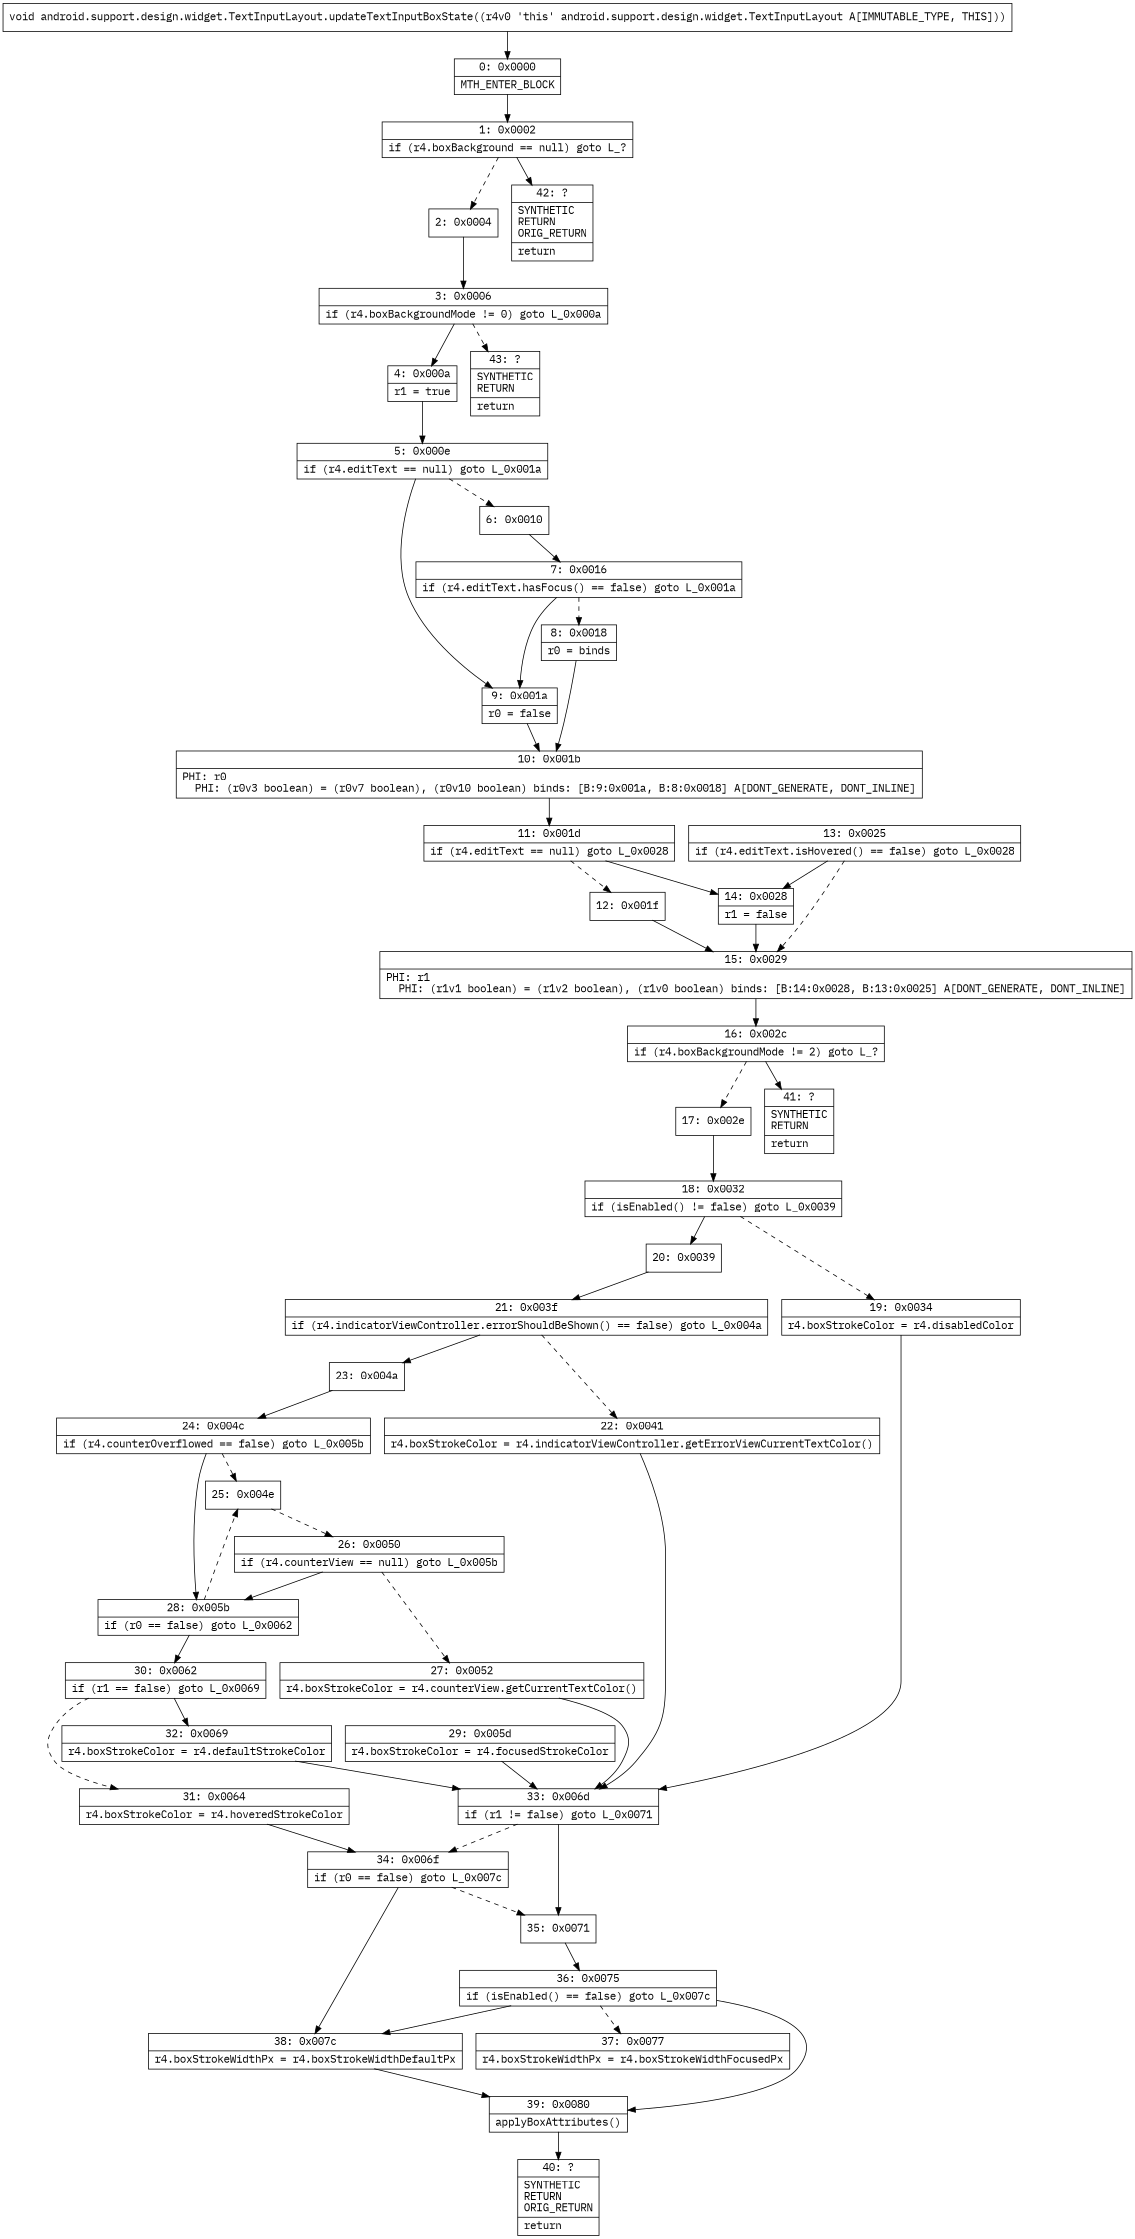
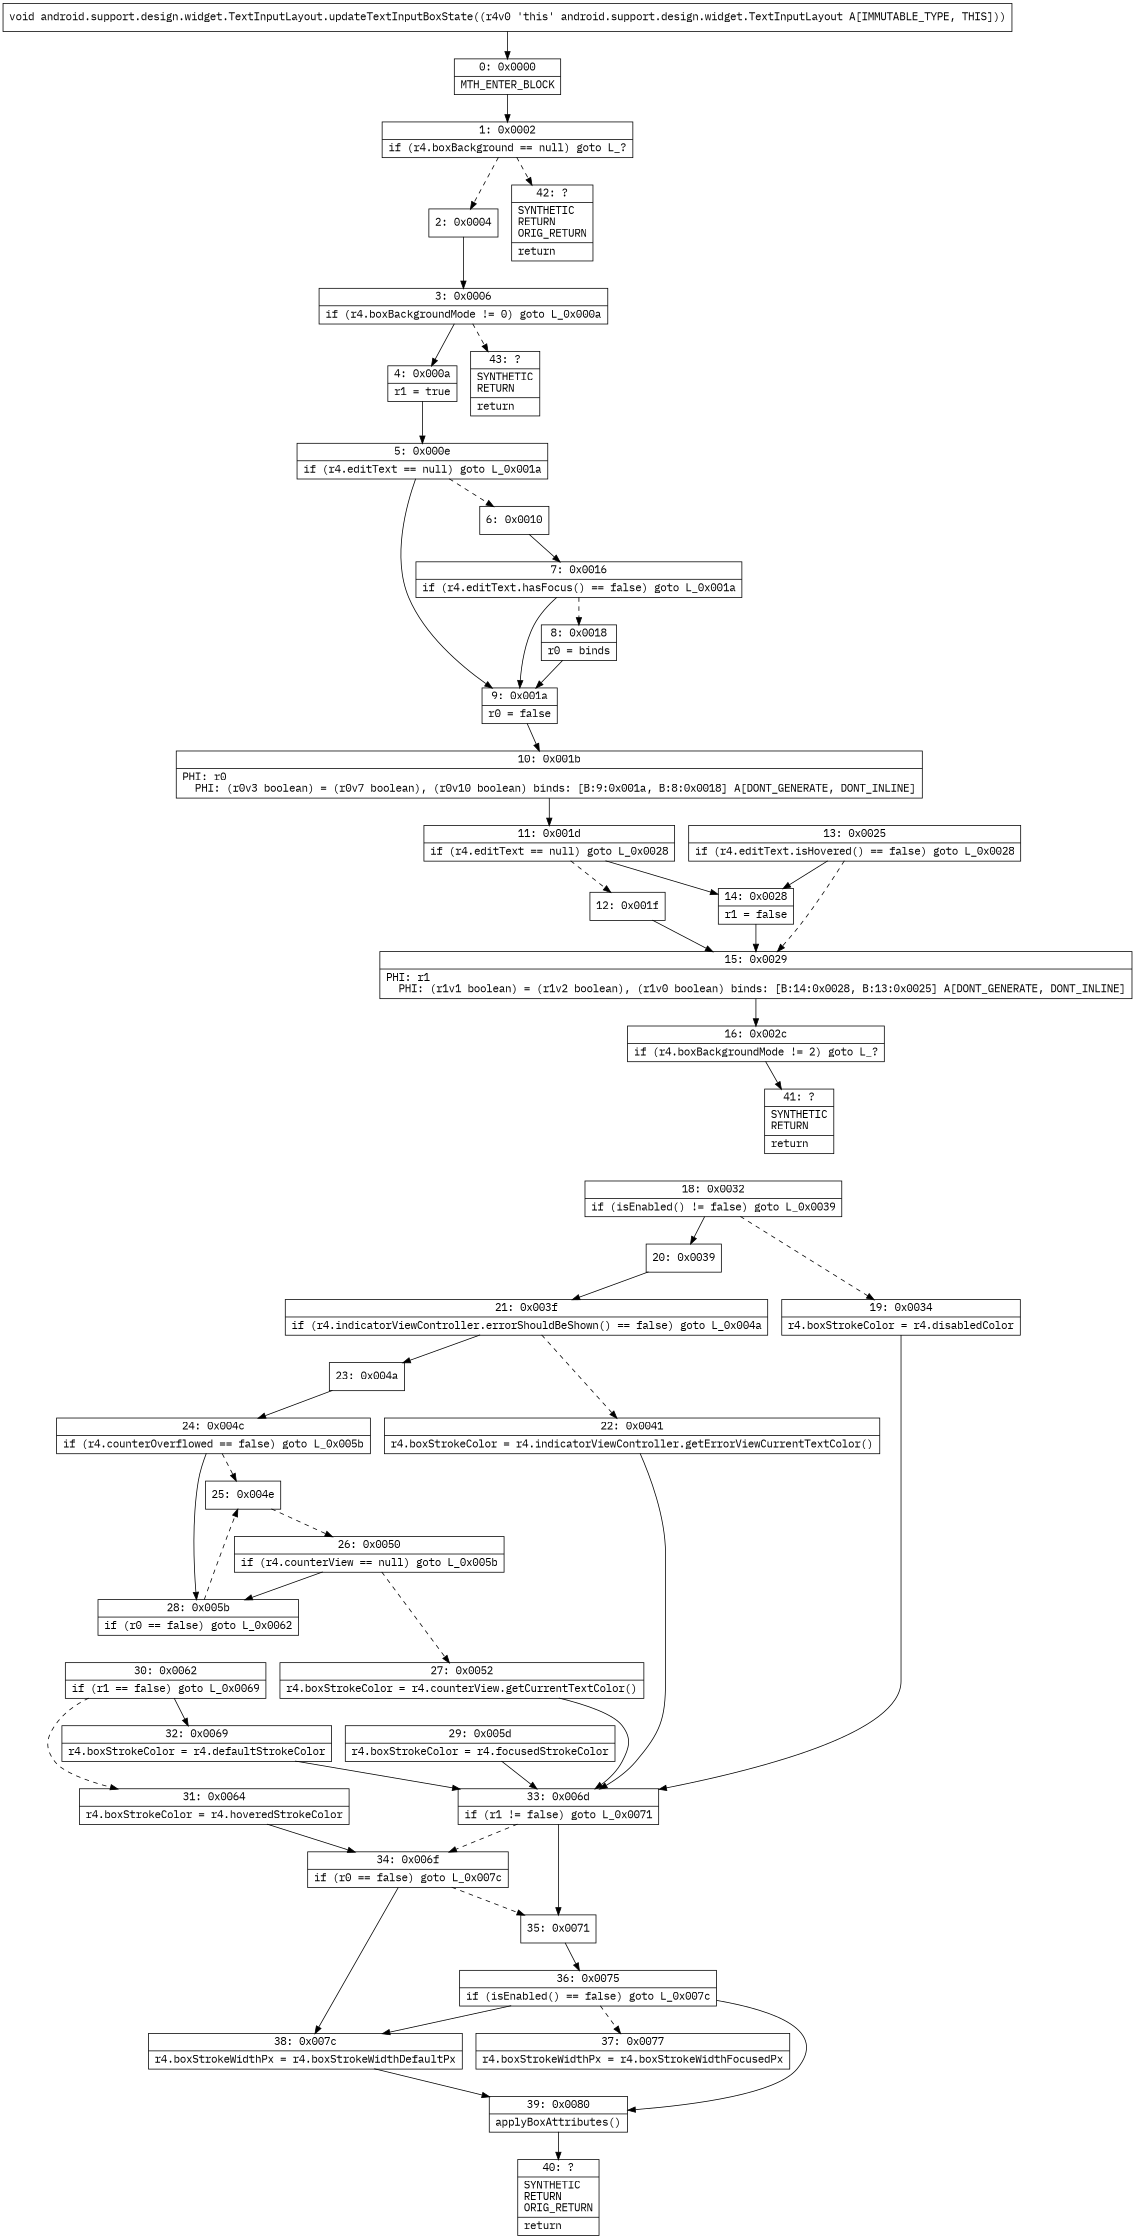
  digraph {
    fontname="IBM Plex Mono"
    node [fontname="IBM Plex Mono" shape=record]
    edge [fontname="IBM Plex Mono"]
    n1 [label="{0\:\ 0x0000|MTH_ENTER_BLOCK\l}"]
    n2 [label="{1\:\ 0x0002|if (r4.boxBackground == null) goto L_?\l}"]
    n3 [label="{2\:\ 0x0004}"]
    n4 [label="{42\:\ ?|SYNTHETIC\lRETURN\lORIG_RETURN\l|return\l}"]
    n5 [label="{3\:\ 0x0006|if (r4.boxBackgroundMode != 0) goto L_0x000a\l}"]
    n6 [label="{4\:\ 0x000a|r1 = true\l}"]
    n7 [label="{43\:\ ?|SYNTHETIC\lRETURN\l|return\l}"]
    n8 [label="{5\:\ 0x000e|if (r4.editText == null) goto L_0x001a\l}"]
    n9 [label="{6\:\ 0x0010}"]
    n10 [label="{9\:\ 0x001a|r0 = false\l}"]
    n11 [label="{7\:\ 0x0016|if (r4.editText.hasFocus() == false) goto L_0x001a\l}"]
    n12 [label="{10\:\ 0x001b|PHI: r0 \l  PHI: (r0v3 boolean) = (r0v7 boolean), (r0v10 boolean) binds: [B:9:0x001a, B:8:0x0018] A[DONT_GENERATE, DONT_INLINE]\l}"]
    n13 [label="{8\:\ 0x0018|r0 = binds\l}"]
    n14 [label="{11\:\ 0x001d|if (r4.editText == null) goto L_0x0028\l}"]
    n15 [label="{12\:\ 0x001f}"]
    n16 [label="{14\:\ 0x0028|r1 = false\l}"]
    n17 [label="{15\:\ 0x0029|PHI: r1 \l  PHI: (r1v1 boolean) = (r1v2 boolean), (r1v0 boolean) binds: [B:14:0x0028, B:13:0x0025] A[DONT_GENERATE, DONT_INLINE]\l}"]
    n18 [label="{13\:\ 0x0025|if (r4.editText.isHovered() == false) goto L_0x0028\l}"]
    n19 [label="{16\:\ 0x002c|if (r4.boxBackgroundMode != 2) goto L_?\l}"]
-   n20 [label="{17\:\ 0x002e}"]
    n21 [label="{41\:\ ?|SYNTHETIC\lRETURN\l|return\l}"]
    n22 [label="{18\:\ 0x0032|if (isEnabled() != false) goto L_0x0039\l}"]
    n23 [label="{19\:\ 0x0034|r4.boxStrokeColor = r4.disabledColor\l}"]
    n24 [label="{20\:\ 0x0039}"]
    n25 [label="{33\:\ 0x006d|if (r1 != false) goto L_0x0071\l}"]
    n26 [label="{21\:\ 0x003f|if (r4.indicatorViewController.errorShouldBeShown() == false) goto L_0x004a\l}"]
    n27 [label="{34\:\ 0x006f|if (r0 == false) goto L_0x007c\l}"]
    n28 [label="{35\:\ 0x0071}"]
    n29 [label="{22\:\ 0x0041|r4.boxStrokeColor = r4.indicatorViewController.getErrorViewCurrentTextColor()\l}"]
    n30 [label="{23\:\ 0x004a}"]
    n31 [label="{24\:\ 0x004c|if (r4.counterOverflowed == false) goto L_0x005b\l}"]
    n32 [label="{25\:\ 0x004e}"]
    n33 [label="{28\:\ 0x005b|if (r0 == false) goto L_0x0062\l}"]
    n34 [label="{26\:\ 0x0050|if (r4.counterView == null) goto L_0x005b\l}"]
    n35 [label="{30\:\ 0x0062|if (r1 == false) goto L_0x0069\l}"]
    n36 [label="{27\:\ 0x0052|r4.boxStrokeColor = r4.counterView.getCurrentTextColor()\l}"]
    n37 [label="{29\:\ 0x005d|r4.boxStrokeColor = r4.focusedStrokeColor\l}"]
    n38 [label="{31\:\ 0x0064|r4.boxStrokeColor = r4.hoveredStrokeColor\l}"]
    n39 [label="{32\:\ 0x0069|r4.boxStrokeColor = r4.defaultStrokeColor\l}"]
    n40 [label="{38\:\ 0x007c|r4.boxStrokeWidthPx = r4.boxStrokeWidthDefaultPx\l}"]
    n41 [label="{36\:\ 0x0075|if (isEnabled() == false) goto L_0x007c\l}"]
    n42 [label="{39\:\ 0x0080|applyBoxAttributes()\l}"]
    n43 [label="{37\:\ 0x0077|r4.boxStrokeWidthPx = r4.boxStrokeWidthFocusedPx\l}"]
    n44 [label="{40\:\ ?|SYNTHETIC\lRETURN\lORIG_RETURN\l|return\l}"]
    n45 [label="{void android.support.design.widget.TextInputLayout.updateTextInputBoxState((r4v0 'this' android.support.design.widget.TextInputLayout A[IMMUTABLE_TYPE, THIS])) }"]
    n1 -> n2
    n2 -> n3 [style=dashed]
-   n2 -> n4
+   n2 -> n4 [style=dashed]
    n3 -> n5
    n5 -> n6
    n5 -> n7 [style=dashed]
    n6 -> n8
    n8 -> n9 [style=dashed]
    n8 -> n10
    n9 -> n11
    n10 -> n12
    n11 -> n10
    n11 -> n13 [style=dashed]
    n12 -> n14
-   n13 -> n12
+   n13 -> n10
    n14 -> n15 [style=dashed]
    n14 -> n16
    n15 -> n17
    n16 -> n17
    n17 -> n19
    n18 -> n16
    n18 -> n17 [style=dashed]
-   n19 -> n20 [style=dashed]
    n19 -> n21
-   n20 -> n22
    n22 -> n23 [style=dashed]
    n22 -> n24
    n23 -> n25
    n24 -> n26
    n25 -> n27 [style=dashed]
    n25 -> n28
    n26 -> n29 [style=dashed]
    n26 -> n30
    n27 -> n28 [style=dashed]
    n27 -> n40
    n28 -> n41
    n29 -> n25
    n30 -> n31
    n31 -> n32 [style=dashed]
    n31 -> n33
    n32 -> n34 [style=dashed]
    n33 -> n32 [style=dashed]
-   n33 -> n35
    n34 -> n33
    n34 -> n36 [style=dashed]
    n35 -> n38 [style=dashed]
    n35 -> n39
    n36 -> n25
    n37 -> n25
    n38 -> n27
    n39 -> n25
    n40 -> n42
    n41 -> n40
    n41 -> n42
    n41 -> n43 [style=dashed]
    n42 -> n44
    n45 -> n1
  }
